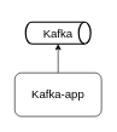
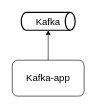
  <mxCell id="0" />
  <mxCell id="1" parent="0" />
  <mxCell id="2" value="" style="edgeStyle=orthogonalEdgeStyle;rounded=0;orthogonalLoop=1;jettySize=auto;html=1;fontSize=16;" edge="1" parent="1" source="3" target="4"><mxGeometry relative="1" as="geometry" /></mxCell>
  <mxCell id="3" value="Kafka-app" style="rounded=1;whiteSpace=wrap;html=1;fontSize=16;" vertex="1" parent="1"><mxGeometry x="20" y="100" width="120" height="60" as="geometry" /></mxCell>
- <mxCell id="4" value="Kafka" style="strokeWidth=2;html=1;shape=mxgraph.flowchart.direct_data;whiteSpace=wrap;fontSize=16;" vertex="1" parent="1"><mxGeometry x="35" y="30" width="90" height="30" as="geometry" /></mxCell>
+ <mxCell id="4" value="Kafka" style="strokeWidth=2;html=1;shape=mxgraph.flowchart.direct_data;whiteSpace=wrap;fontSize=16;" vertex="1" parent="1"><mxGeometry x="35" y="20" width="90" height="30" as="geometry" /></mxCell>
